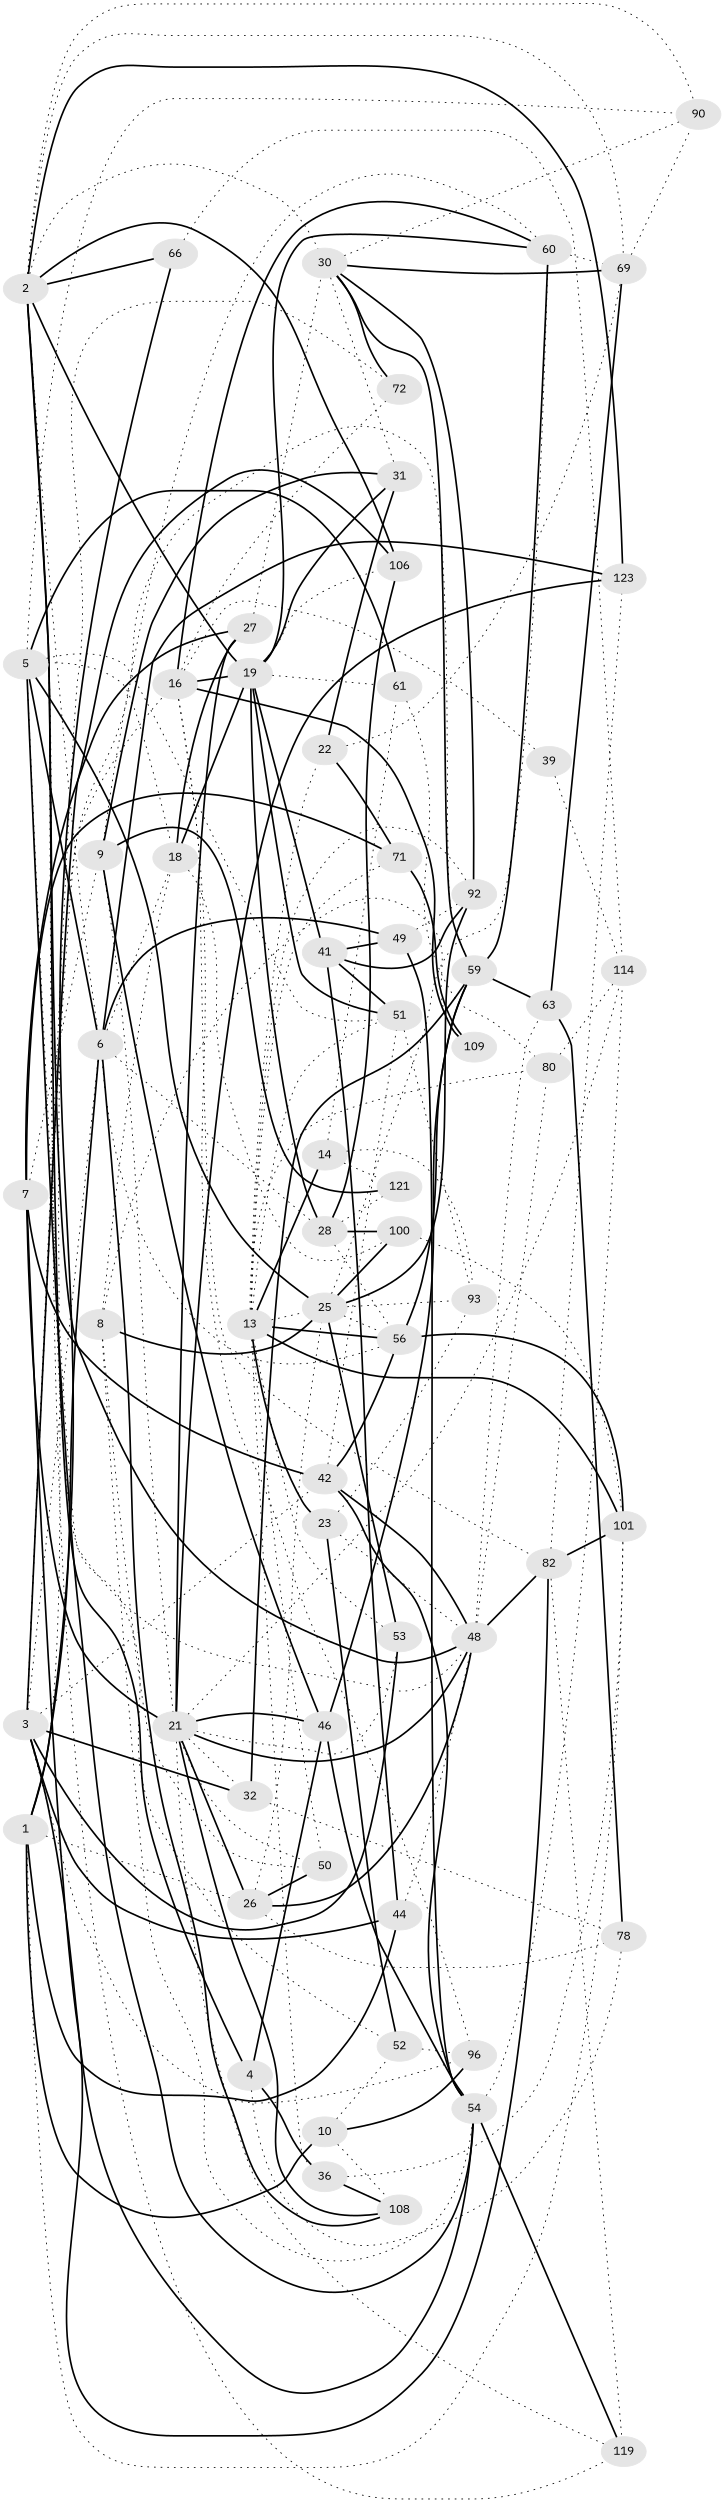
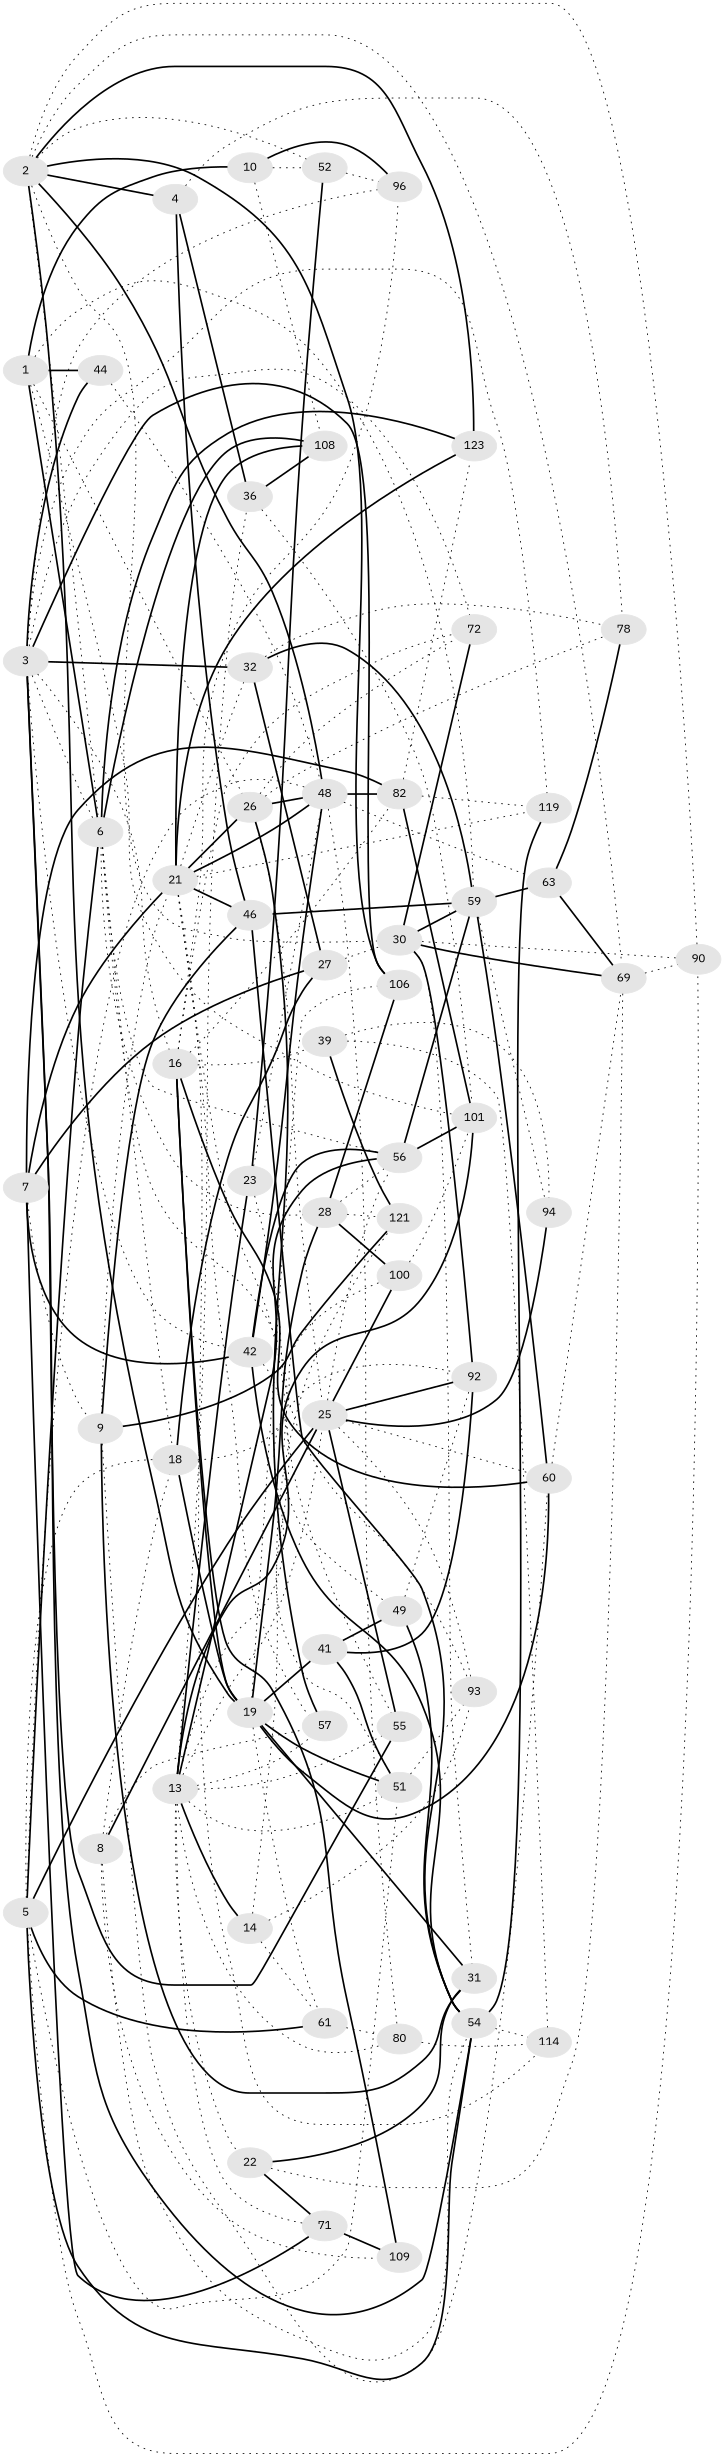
  graph {
    fontname="IBM Plex Sans"
    rankdir=LR
    node [color=gray90 fontname="IBM Plex Sans" style=filled]
    edge [fontname="IBM Plex Sans" style=bold]
    1 [super="+12"]
    6 [super="+107+62+65"]
    10
    26 [super="+58"]
    44
    59 [super="+81+87"]
-   66
    101 [super="+126"]
    123
    18 [super="+84"]
    28 [super="+110"]
    49
    56 [super="+77"]
    108
    52
    96
    48 [super="+53+75"]
    72
    78
    25 [super="+112+64+115"]
-   50
+   50 [label=57]
    60 [super="+68"]
+   94
    63
    114 [super="+120"]
    2 [super="+15+45+76"]
    4
    19 [super="+29+35"]
    30 [super="+38+34"]
    69 [super="+95"]
    90
    106
    119
    36
    46 [super="+113"]
    51 [super="+128"]
    61
    31
    41 [super="+83"]
    92 [super="+105"]
    82 [super="+122"]
    80
    3 [super="+98+111"]
    16 [super="+40"]
    32
    42 [super="+127"]
    54 [super="+104+79"]
-   55 [label=53]
+   55
    109
    39
    5 [super="+11+67"]
    27
    100
    93
    121
    7 [super="+37"]
    9 [super="+20"]
    21 [super="+24+57"]
    71
    8 [super="+86"]
    13 [super="+74+73+17"]
    14
    22
    23
    1 -- 6
    1 -- 10
    1 -- 26 [style=dotted]
    1 -- 44
    1 -- 59 [style=dotted weight=2]
-   1 -- 66
    1 -- 101 [style=dotted]
    6 -- 123
    6 -- 18 [style=dotted]
    6 -- 28 [style=dotted]
-   6 -- 49
+   6 -- 49 [style=dotted]
    6 -- 56 [style=dotted]
    6 -- 108
    10 -- 108 [style=dotted]
    10 -- 52 [style=dotted]
    10 -- 96
    26 -- 48
+   26 -- 72 [style=dotted]
    26 -- 78 [style=dotted]
    26 -- 25 [style=dotted weight=3]
    26 -- 50
    44 -- 48 [style=dotted]
    59 -- 60
+   59 -- 94 [style=dotted]
    59 -- 63
-   66 -- 114 [style=dotted weight=2]
    18 -- 19
    18 -- 27
    18 -- 100 [style=dotted]
    28 -- 56 [style=dotted]
    28 -- 106
    28 -- 100
    28 -- 121 [style=dotted]
    49 -- 92 [style=dotted]
    49 -- 54
    56 -- 59
    56 -- 101
    52 -- 96 [style=dotted]
    48 -- 63 [style=dotted]
    48 -- 82
    48 -- 80 [style=dotted]
    25 -- 56 [style=dotted]
    25 -- 60 [style=dotted]
+   25 -- 94 [weight=2]
    25 -- 92
    25 -- 55
    25 -- 100
    25 -- 93 [style=dotted]
    60 -- 69 [style=dotted]
    63 -- 78
    63 -- 69
    2 -- 6 [style=dotted]
-   2 -- 66
    2 -- 123
    2 -- 52 [style=dotted]
    2 -- 48
    2 -- 4
    2 -- 19
    2 -- 30 [style=dotted]
    2 -- 69 [style=dotted]
    2 -- 90 [style=dotted]
    2 -- 106
-   2 -- 119 [style=dotted]
+   3 -- 119 [style=dotted]
    4 -- 78 [style=dotted]
    4 -- 36
    4 -- 46
    19 -- 28
    19 -- 60
    19 -- 106 [style=dotted]
    19 -- 51
    19 -- 61 [style=dotted]
    19 -- 31
    19 -- 41
    30 -- 59
    30 -- 72
    30 -- 69
    30 -- 90 [style=dotted]
    30 -- 31 [style=dotted]
    30 -- 92
    69 -- 90 [style=dotted]
    36 -- 101 [style=dotted]
    36 -- 108
    46 -- 59 [weight=2]
    46 -- 54
    51 -- 93 [style=dotted]
    61 -- 80 [style=dotted]
-   41 -- 44
    41 -- 49
    41 -- 51
    41 -- 92 [weight=2]
    82 -- 101
    82 -- 123 [style=dotted]
    82 -- 119 [style=dotted]
    80 -- 114 [style=dotted]
    3 -- 6 [style=dotted]
    3 -- 44
    3 -- 96 [style=dotted]
    3 -- 72 [style=dotted]
    3 -- 106
    3 -- 16 [style=dotted]
    3 -- 32
    3 -- 42 [style=dotted]
    3 -- 54
    3 -- 55
    16 -- 96 [style=dotted]
    16 -- 72 [style=dotted]
    16 -- 60
    16 -- 19
    16 -- 82 [style=dotted]
    16 -- 109
    16 -- 39 [style=dotted]
    32 -- 59
    32 -- 78 [style=dotted]
    42 -- 56
    42 -- 48
    42 -- 51 [style=dotted]
    42 -- 54
    54 -- 114 [style=dotted]
    54 -- 119
+   39 -- 94 [style=dotted]
    39 -- 114 [style=dotted]
+   39 -- 121
    5 -- 6
    5 -- 18 [style=dotted]
    5 -- 48 [style=dotted]
    5 -- 25
    5 -- 90 [style=dotted]
    5 -- 51 [style=dotted]
    5 -- 61
    5 -- 54
    27 -- 30 [style=dotted]
    100 -- 101 [style=dotted]
    7 -- 82
    7 -- 42
    7 -- 27
    7 -- 9 [style=dotted]
    7 -- 21
    7 -- 71
    9 -- 60 [style=dotted]
    9 -- 46
    9 -- 31
    9 -- 121
    9 -- 21 [style=dotted]
    21 -- 26
    21 -- 123
    21 -- 108
    21 -- 48
    21 -- 50 [style=dotted]
    21 -- 114 [style=dotted]
    21 -- 119 [style=dotted]
    21 -- 46
    21 -- 32 [style=dotted]
    21 -- 55 [style=dotted]
-   21 -- 27
+   32 -- 27
    71 -- 109
    8 -- 18 [style=dotted]
    8 -- 25
    8 -- 50 [style=dotted]
    8 -- 54 [style=dotted]
    8 -- 109 [style=dotted weight=2]
    13 -- 101
    13 -- 56 [weight=2]
    13 -- 25 [style=dotted]
    13 -- 50 [style=dotted]
    13 -- 36 [style=dotted]
    13 -- 51 [style=dotted]
    13 -- 92 [style=dotted]
    13 -- 80 [style=dotted]
    13 -- 55 [style=dotted]
    13 -- 71 [style=dotted]
    13 -- 14
    13 -- 22 [style=dotted]
    13 -- 23
    14 -- 61 [style=dotted]
    14 -- 93 [style=dotted]
    14 -- 121 [style=dotted]
    22 -- 69 [style=dotted]
    22 -- 31
    22 -- 71
    23 -- 52
    23 -- 48 [style=dotted]
    23 -- 93 [style=dotted]
  }
